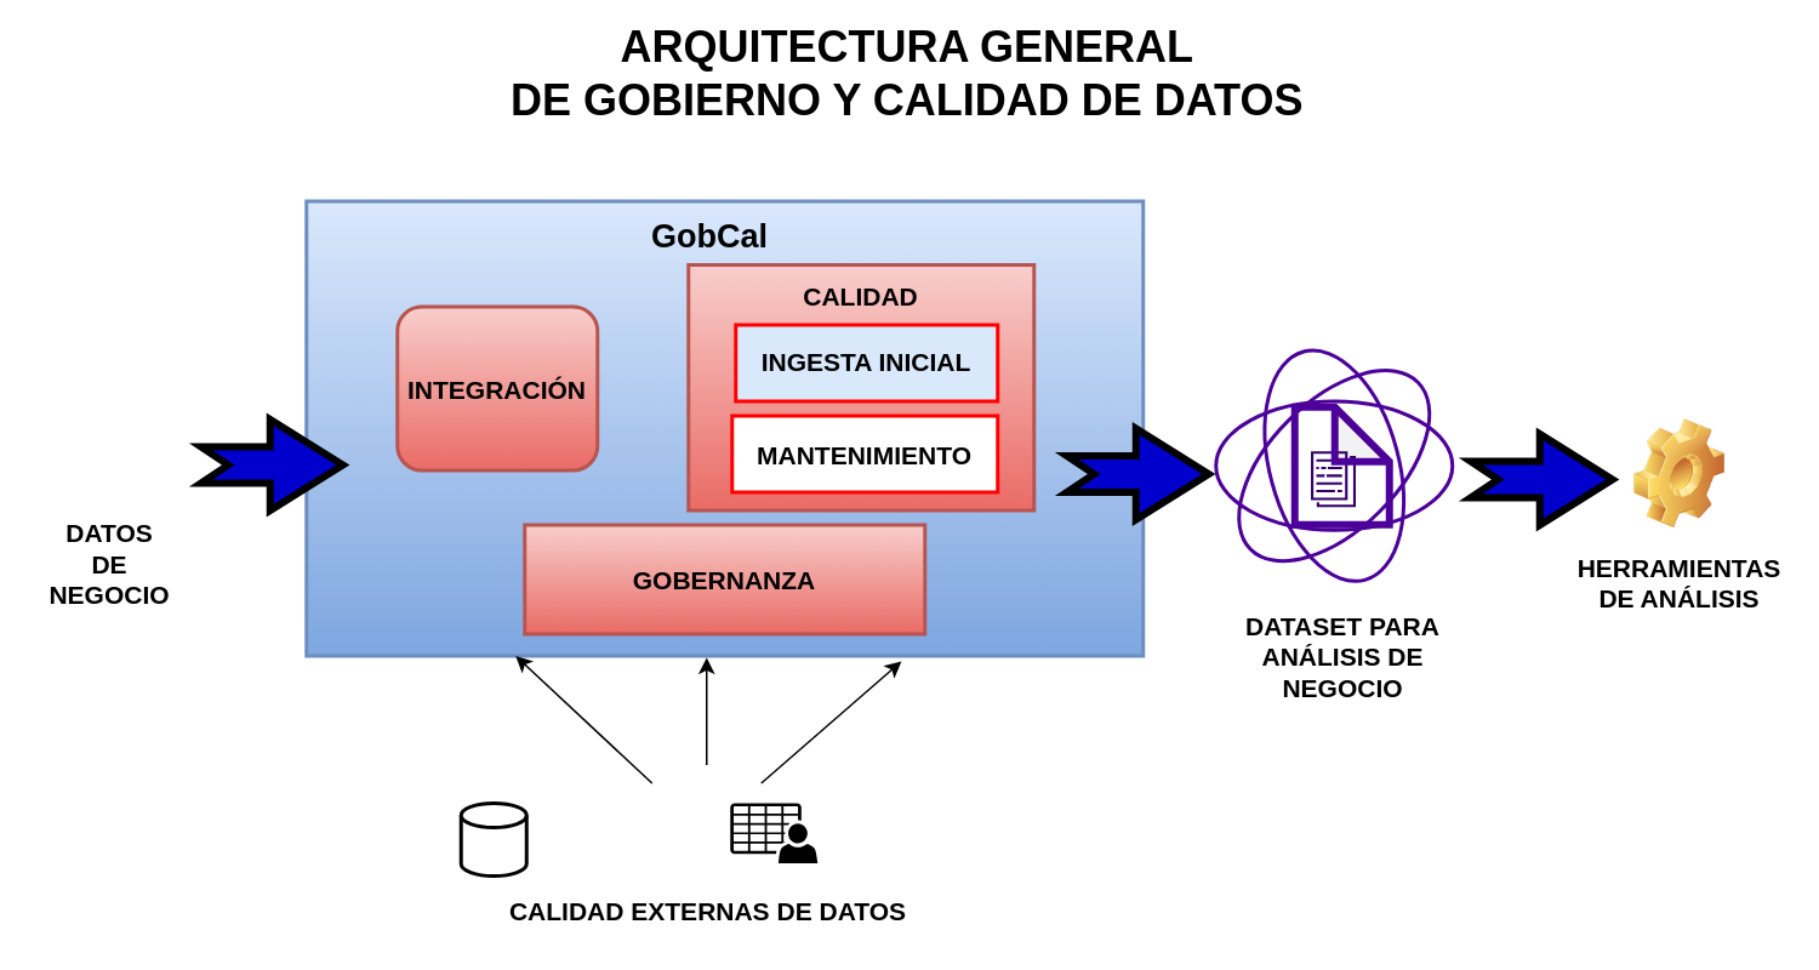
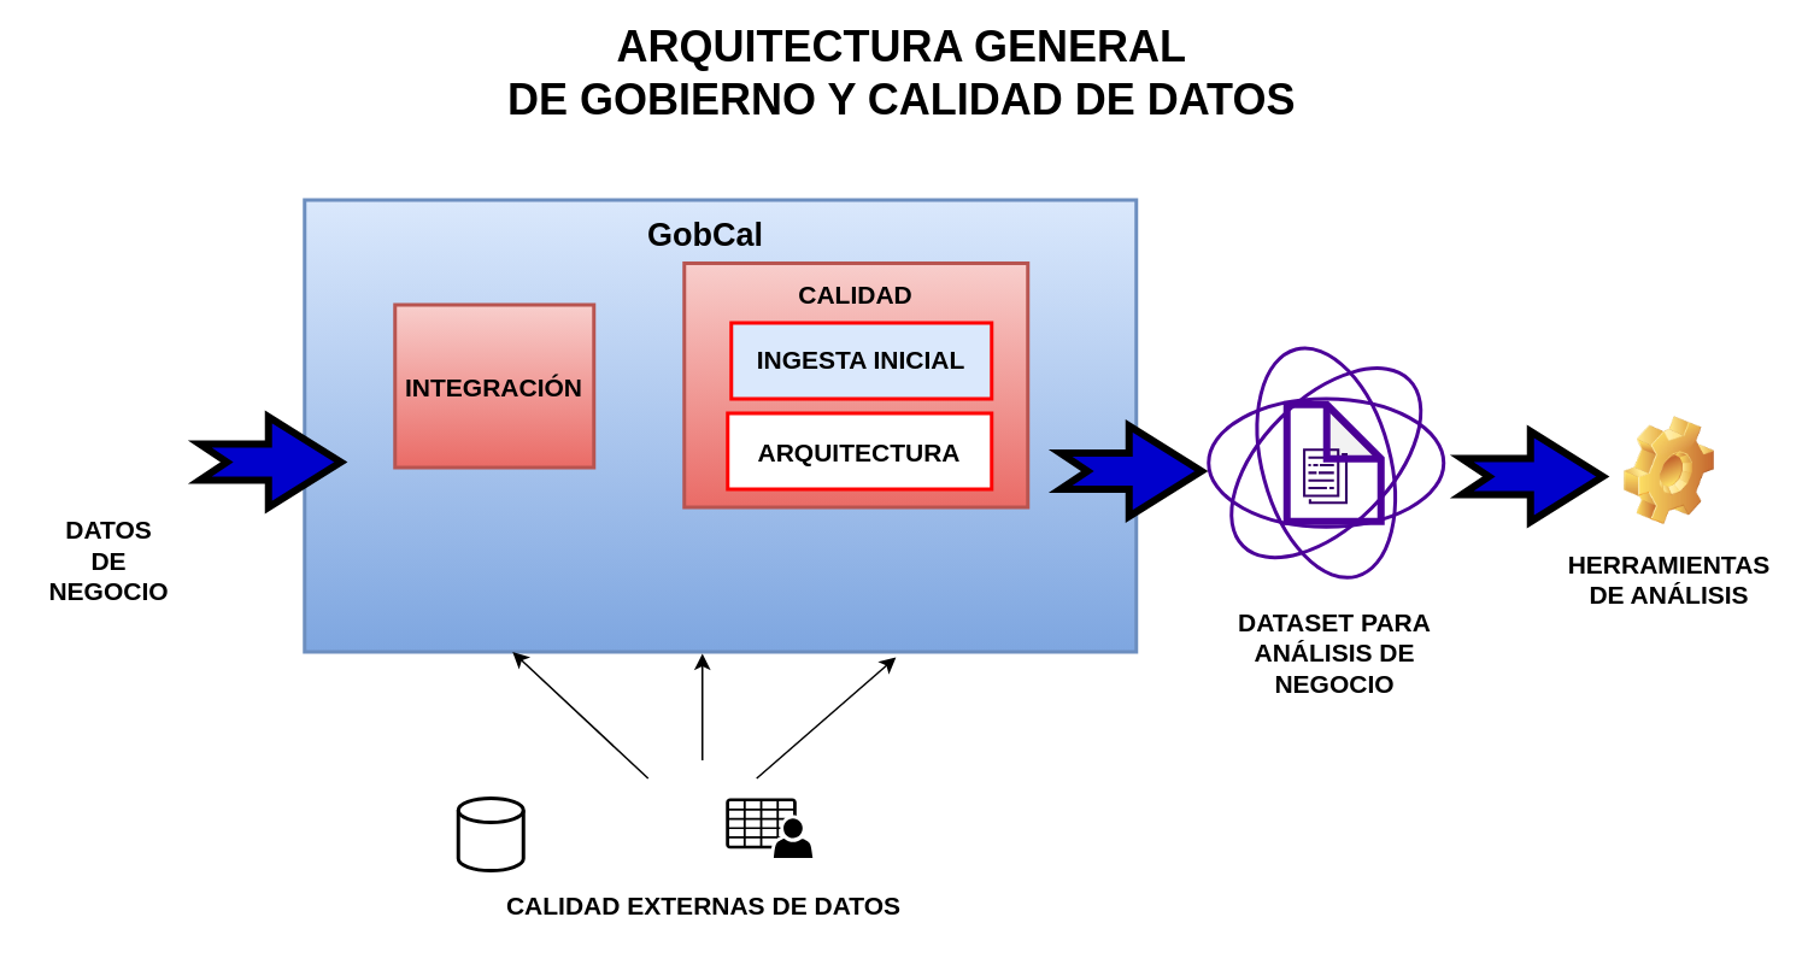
  <mxCell id="0" />
  <mxCell id="1" parent="0" />
  <mxCell id="2" value="" style="rounded=0;whiteSpace=wrap;html=1;strokeColor=#6c8ebf;strokeWidth=2;fillColor=#dae8fc;fontSize=14;gradientColor=#7ea6e0;" parent="1" vertex="1"><mxGeometry x="168" y="110" width="460" height="250" as="geometry" /></mxCell>
  <mxCell id="3" value="" style="shape=image;html=1;verticalAlign=top;verticalLabelPosition=bottom;labelBackgroundColor=#ffffff;imageAspect=0;aspect=fixed;image=https://cdn3.iconfinder.com/data/icons/linecons-free-vector-icons-pack/32/data-128.png;strokeColor=#4C0099;strokeWidth=4;fillColor=none;" parent="1" vertex="1"><mxGeometry x="20" y="190" width="90" height="90" as="geometry" /></mxCell>
  <mxCell id="4" value="DATOS DE NEGOCIO" style="text;html=1;strokeColor=none;fillColor=none;align=center;verticalAlign=middle;whiteSpace=wrap;rounded=0;fontSize=14;fontStyle=1" parent="1" vertex="1"><mxGeometry x="40" y="300" width="40" height="20" as="geometry" /></mxCell>
  <mxCell id="5" value="" style="group" parent="1" vertex="1" connectable="0"><mxGeometry x="668" y="220" width="130" height="80" as="geometry" /></mxCell>
  <mxCell id="6" value="" style="group" parent="5" vertex="1" connectable="0"><mxGeometry width="130" height="80" as="geometry" /></mxCell>
  <mxCell id="7" value="" style="ellipse;whiteSpace=wrap;html=1;fillColor=none;strokeWidth=2;strokeColor=#4C0099;" parent="6" vertex="1"><mxGeometry width="130" height="70.886" as="geometry" /></mxCell>
  <mxCell id="8" value="" style="ellipse;whiteSpace=wrap;html=1;rotation=-45;fillColor=none;strokeWidth=2;strokeColor=#4C0099;" parent="6" vertex="1"><mxGeometry width="130" height="70.886" as="geometry" /></mxCell>
  <mxCell id="9" value="" style="ellipse;whiteSpace=wrap;html=1;fillColor=none;rotation=-105;strokeWidth=2;strokeColor=#4C0099;" parent="6" vertex="1"><mxGeometry width="130" height="70.886" as="geometry" /></mxCell>
  <mxCell id="10" value="" style="group" parent="6" vertex="1" connectable="0"><mxGeometry x="43.333" y="3.232" width="52" height="64.646" as="geometry" /></mxCell>
  <mxCell id="11" value="" style="outlineConnect=0;fontColor=#232F3E;gradientColor=none;fillColor=#330066;strokeColor=none;dashed=0;verticalLabelPosition=bottom;verticalAlign=top;align=center;html=1;fontSize=12;fontStyle=0;aspect=fixed;pointerEvents=1;shape=mxgraph.aws4.data_set;" parent="10" vertex="1"><mxGeometry x="8.667" y="24.242" width="25.051" height="30.707" as="geometry" /></mxCell>
  <mxCell id="12" value="" style="shape=note;whiteSpace=wrap;html=1;backgroundOutline=1;darkOpacity=0.05;strokeColor=#4C0099;strokeWidth=4;fillColor=none;" parent="10" vertex="1"><mxGeometry width="52" height="64.646" as="geometry" /></mxCell>
  <mxCell id="13" value="" style="pointerEvents=1;shadow=0;dashed=0;html=1;strokeColor=none;fillColor=#000000;labelPosition=center;verticalLabelPosition=bottom;verticalAlign=top;outlineConnect=0;align=center;shape=mxgraph.office.users.csv_file;fontSize=14;" parent="1" vertex="1"><mxGeometry x="401" y="441" width="48" height="33" as="geometry" /></mxCell>
  <mxCell id="14" value="" style="shape=image;html=1;verticalAlign=top;verticalLabelPosition=bottom;labelBackgroundColor=#ffffff;imageAspect=0;aspect=fixed;image=https://cdn1.iconfinder.com/data/icons/anycolor-common-type-files-pack/512/csv_anycolor-128.png;strokeColor=#FF0000;strokeWidth=4;fillColor=none;fontSize=14;imageBorder=none;" parent="1" vertex="1"><mxGeometry x="297" y="441" width="40" height="40" as="geometry" /></mxCell>
  <mxCell id="15" value="" style="shape=image;html=1;verticalAlign=top;verticalLabelPosition=bottom;labelBackgroundColor=#ffffff;imageAspect=0;aspect=fixed;image=https://cdn2.iconfinder.com/data/icons/picol-vector/32/rdf_document-128.png;strokeColor=#4C0099;strokeWidth=4;fillColor=none;fontSize=14;" parent="1" vertex="1"><mxGeometry x="349" y="441" width="40" height="40" as="geometry" /></mxCell>
  <mxCell id="16" value="" style="strokeWidth=2;html=1;shape=mxgraph.flowchart.database;whiteSpace=wrap;fillColor=none;fontSize=14;strokeColor=#000000;" parent="1" vertex="1"><mxGeometry x="253" y="441" width="36" height="40" as="geometry" /></mxCell>
  <mxCell id="17" value="" style="shape=image;html=1;verticalAlign=top;verticalLabelPosition=bottom;labelBackgroundColor=#ffffff;imageAspect=0;aspect=fixed;image=https://cdn2.iconfinder.com/data/icons/black-file-type/512/file__html__web_-128.png;strokeColor=#000000;strokeWidth=4;fillColor=#000000;fontSize=14;fontColor=#FF0000;" parent="1" vertex="1"><mxGeometry x="461" y="433" width="48" height="48" as="geometry" /></mxCell>
  <mxCell id="18" value="CALIDAD EXTERNAS DE DATOS" style="text;html=1;strokeColor=none;fillColor=none;align=center;verticalAlign=middle;whiteSpace=wrap;rounded=0;fontSize=14;fontStyle=1" parent="1" vertex="1"><mxGeometry x="278" y="491" width="222" height="20" as="geometry" /></mxCell>
  <mxCell id="19" value="HERRAMIENTAS DE ANÁLISIS" style="text;html=1;strokeColor=none;fillColor=none;align=center;verticalAlign=middle;whiteSpace=wrap;rounded=0;fontSize=14;fontStyle=1" parent="1" vertex="1"><mxGeometry x="868" y="310" width="110" height="20" as="geometry" /></mxCell>
  <mxCell id="20" value="" style="html=1;shadow=0;dashed=0;align=center;verticalAlign=middle;shape=mxgraph.arrows2.arrow;dy=0.6;dx=40;notch=15;strokeColor=#000000;strokeWidth=4;fillColor=#0000CC;fontSize=14;fontColor=#FF0000;" parent="1" vertex="1"><mxGeometry x="110" y="230" width="78" height="50" as="geometry" /></mxCell>
  <mxCell id="21" value="" style="html=1;shadow=0;dashed=0;align=center;verticalAlign=middle;shape=mxgraph.arrows2.arrow;dy=0.6;dx=40;notch=15;strokeColor=#000000;strokeWidth=4;fillColor=#0000CC;fontSize=14;fontColor=#FF0000;" parent="1" vertex="1"><mxGeometry x="586" y="235" width="78" height="50" as="geometry" /></mxCell>
  <mxCell id="22" value="GobCal" style="text;html=1;strokeColor=none;fillColor=none;align=center;verticalAlign=middle;whiteSpace=wrap;rounded=0;fontSize=18;fontColor=#000000;fontStyle=1" parent="1" vertex="1"><mxGeometry x="370" y="120" width="40" height="20" as="geometry" /></mxCell>
- <mxCell id="23" value="&lt;b&gt;&lt;font style=&quot;font-size: 14px&quot;&gt;GOBERNANZA&lt;/font&gt;&lt;/b&gt;" style="rounded=0;whiteSpace=wrap;html=1;strokeColor=#b85450;strokeWidth=2;fillColor=#f8cecc;fontSize=18;gradientColor=#ea6b66;" parent="1" vertex="1"><mxGeometry x="288" y="288" width="220" height="60" as="geometry" /></mxCell>
  <mxCell id="24" value="" style="endArrow=classic;html=1;fontSize=18;fontColor=#000000;entryX=0.25;entryY=1;entryDx=0;entryDy=0;" parent="1" target="2" edge="1"><mxGeometry width="50" height="50" relative="1" as="geometry"><mxPoint x="358" y="430" as="sourcePoint" /><mxPoint x="68" y="510" as="targetPoint" /></mxGeometry></mxCell>
  <mxCell id="25" value="" style="endArrow=classic;html=1;fontSize=18;fontColor=#000000;" parent="1" edge="1"><mxGeometry width="50" height="50" relative="1" as="geometry"><mxPoint x="388" y="420" as="sourcePoint" /><mxPoint x="388" y="361" as="targetPoint" /></mxGeometry></mxCell>
  <mxCell id="26" value="" style="endArrow=classic;html=1;fontSize=18;fontColor=#000000;entryX=0.711;entryY=1.012;entryDx=0;entryDy=0;entryPerimeter=0;" parent="1" target="2" edge="1"><mxGeometry width="50" height="50" relative="1" as="geometry"><mxPoint x="418" y="430" as="sourcePoint" /><mxPoint x="338" y="371" as="targetPoint" /></mxGeometry></mxCell>
- <mxCell id="27" value="&lt;font style=&quot;font-size: 14px&quot;&gt;&lt;b&gt;INTEGRACIÓN&lt;/b&gt;&lt;/font&gt;" style="whiteSpace=wrap;html=1;strokeColor=#b85450;strokeWidth=2;fillColor=#f8cecc;fontSize=18;gradientColor=#ea6b66;rounded=1;" parent="1" vertex="1"><mxGeometry x="218" y="168" width="110" height="90" as="geometry" /></mxCell>
+ <mxCell id="27" value="&lt;font style=&quot;font-size: 14px&quot;&gt;&lt;b&gt;INTEGRACIÓN&lt;/b&gt;&lt;/font&gt;" style="rounded=0;whiteSpace=wrap;html=1;strokeColor=#b85450;strokeWidth=2;fillColor=#f8cecc;fontSize=18;gradientColor=#ea6b66;" parent="1" vertex="1"><mxGeometry x="218" y="168" width="110" height="90" as="geometry" /></mxCell>
  <mxCell id="28" value="&lt;div style=&quot;font-size: 14px&quot;&gt;&lt;font style=&quot;font-size: 14px&quot;&gt;&lt;b&gt;CALIDAD&lt;/b&gt;&lt;/font&gt;&lt;/div&gt;&lt;div style=&quot;font-size: 14px&quot;&gt;&lt;font style=&quot;font-size: 14px&quot;&gt;&lt;b&gt;&lt;br&gt;&lt;/b&gt;&lt;/font&gt;&lt;/div&gt;&lt;div style=&quot;font-size: 14px&quot;&gt;&lt;font style=&quot;font-size: 14px&quot;&gt;&lt;b&gt;&lt;br&gt;&lt;/b&gt;&lt;/font&gt;&lt;/div&gt;&lt;div style=&quot;font-size: 14px&quot;&gt;&lt;font style=&quot;font-size: 14px&quot;&gt;&lt;b&gt;&lt;br&gt;&lt;/b&gt;&lt;/font&gt;&lt;/div&gt;&lt;div style=&quot;font-size: 14px&quot;&gt;&lt;font style=&quot;font-size: 14px&quot;&gt;&lt;b&gt;&lt;br&gt;&lt;/b&gt;&lt;/font&gt;&lt;/div&gt;&lt;div style=&quot;font-size: 14px&quot;&gt;&lt;font style=&quot;font-size: 14px&quot;&gt;&lt;b&gt;&lt;br&gt;&lt;/b&gt;&lt;/font&gt;&lt;/div&gt;&lt;div style=&quot;font-size: 14px&quot;&gt;&lt;font style=&quot;font-size: 14px&quot;&gt;&lt;b&gt;&lt;br&gt;&lt;/b&gt;&lt;/font&gt;&lt;/div&gt;" style="rounded=0;whiteSpace=wrap;html=1;strokeColor=#b85450;strokeWidth=2;fillColor=#f8cecc;fontSize=18;gradientColor=#ea6b66;" parent="1" vertex="1"><mxGeometry x="378" y="145" width="190" height="135" as="geometry" /></mxCell>
  <mxCell id="29" value="&lt;div style=&quot;font-size: 14px&quot;&gt;&lt;font style=&quot;font-size: 14px&quot;&gt;&lt;b&gt;&lt;font style=&quot;font-size: 14px&quot;&gt;INGESTA INICIAL&lt;/font&gt;&lt;/b&gt;&lt;/font&gt;&lt;br&gt;&lt;/div&gt;" style="rounded=0;whiteSpace=wrap;html=1;strokeWidth=2;fontSize=18;strokeColor=#FF0000;fillColor=#dae8fc;" parent="1" vertex="1"><mxGeometry x="404" y="178" width="144" height="42" as="geometry" /></mxCell>
- <mxCell id="30" value="&lt;font size=&quot;1&quot;&gt;&lt;b style=&quot;font-size: 14px&quot;&gt;MANTENIMIENTO&lt;/b&gt;&lt;/font&gt;" style="rounded=0;whiteSpace=wrap;html=1;strokeWidth=2;fontSize=18;strokeColor=#FF0000;" parent="1" vertex="1"><mxGeometry x="402" y="228" width="146" height="42" as="geometry" /></mxCell>
+ <mxCell id="30" value="&lt;font size=&quot;1&quot;&gt;&lt;b style=&quot;font-size: 14px&quot;&gt;ARQUITECTURA&lt;/b&gt;&lt;/font&gt;" style="rounded=0;whiteSpace=wrap;html=1;strokeWidth=2;fontSize=18;strokeColor=#FF0000;" parent="1" vertex="1"><mxGeometry x="402" y="228" width="146" height="42" as="geometry" /></mxCell>
  <mxCell id="31" value="" style="html=1;shadow=0;dashed=0;align=center;verticalAlign=middle;shape=mxgraph.arrows2.arrow;dy=0.6;dx=40;notch=15;strokeColor=#000000;strokeWidth=4;fillColor=#0000CC;fontSize=14;fontColor=#FF0000;" parent="1" vertex="1"><mxGeometry x="808" y="238" width="78" height="50" as="geometry" /></mxCell>
  <mxCell id="32" value="" style="shape=image;html=1;verticalLabelPosition=bottom;labelBackgroundColor=#ffffff;verticalAlign=top;imageAspect=0;image=img/clipart/Gear_128x128.png;strokeColor=#FF0000;strokeWidth=2;fillColor=#0000CC;fontSize=18;fontColor=#000000;" parent="1" vertex="1"><mxGeometry x="898" y="230" width="50" height="60" as="geometry" /></mxCell>
  <mxCell id="33" value="DATASET PARA ANÁLISIS DE NEGOCIO" style="text;html=1;strokeColor=none;fillColor=none;align=center;verticalAlign=middle;whiteSpace=wrap;rounded=0;fontSize=14;fontStyle=1" parent="1" vertex="1"><mxGeometry x="683" y="351" width="110" height="20" as="geometry" /></mxCell>
  <mxCell id="34" value="&lt;div&gt;ARQUITECTURA GENERAL&lt;/div&gt;&lt;div&gt;DE GOBIERNO Y CALIDAD DE DATOS&lt;br&gt;&lt;/div&gt;" style="text;strokeColor=none;fillColor=none;html=1;fontSize=24;fontStyle=1;verticalAlign=middle;align=center;" parent="1" vertex="1"><mxGeometry x="448" y="20" width="100" height="40" as="geometry" /></mxCell>
